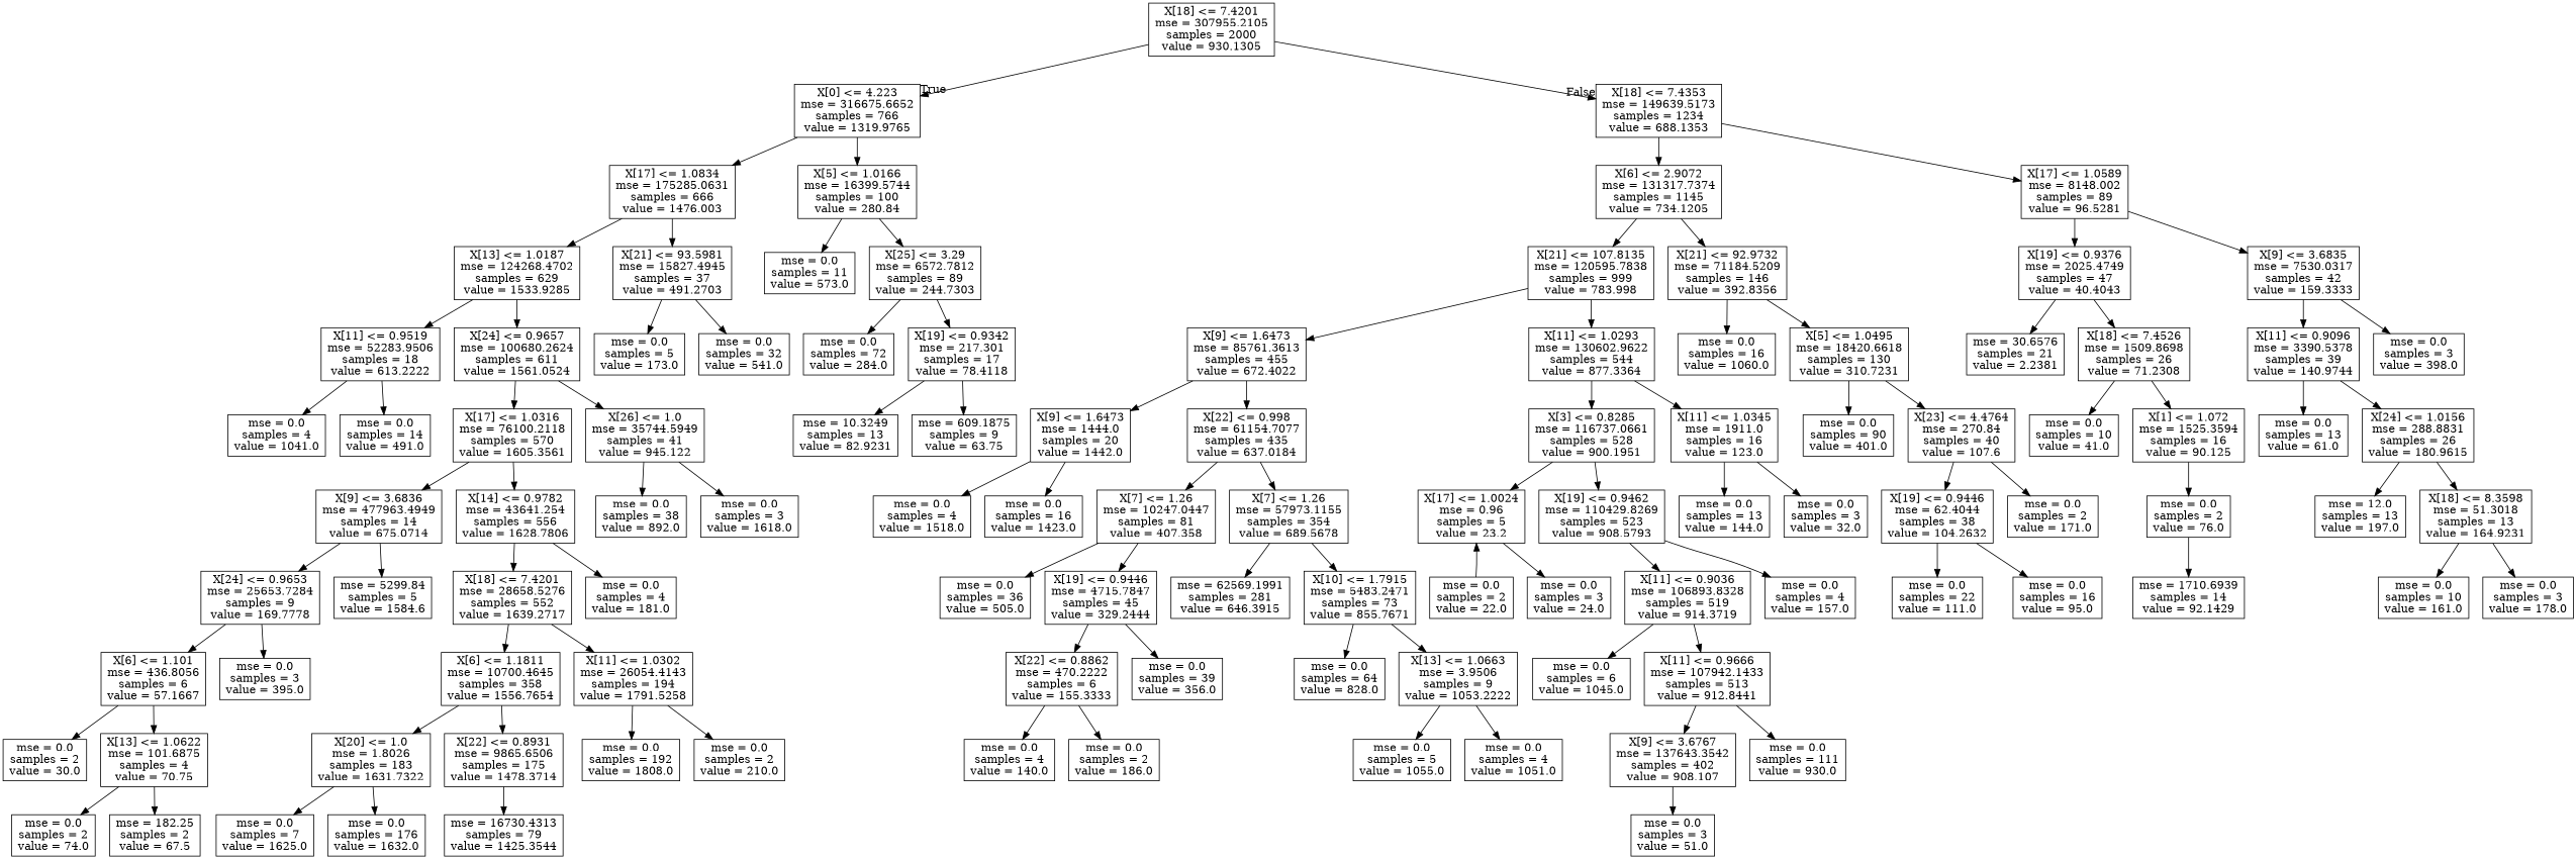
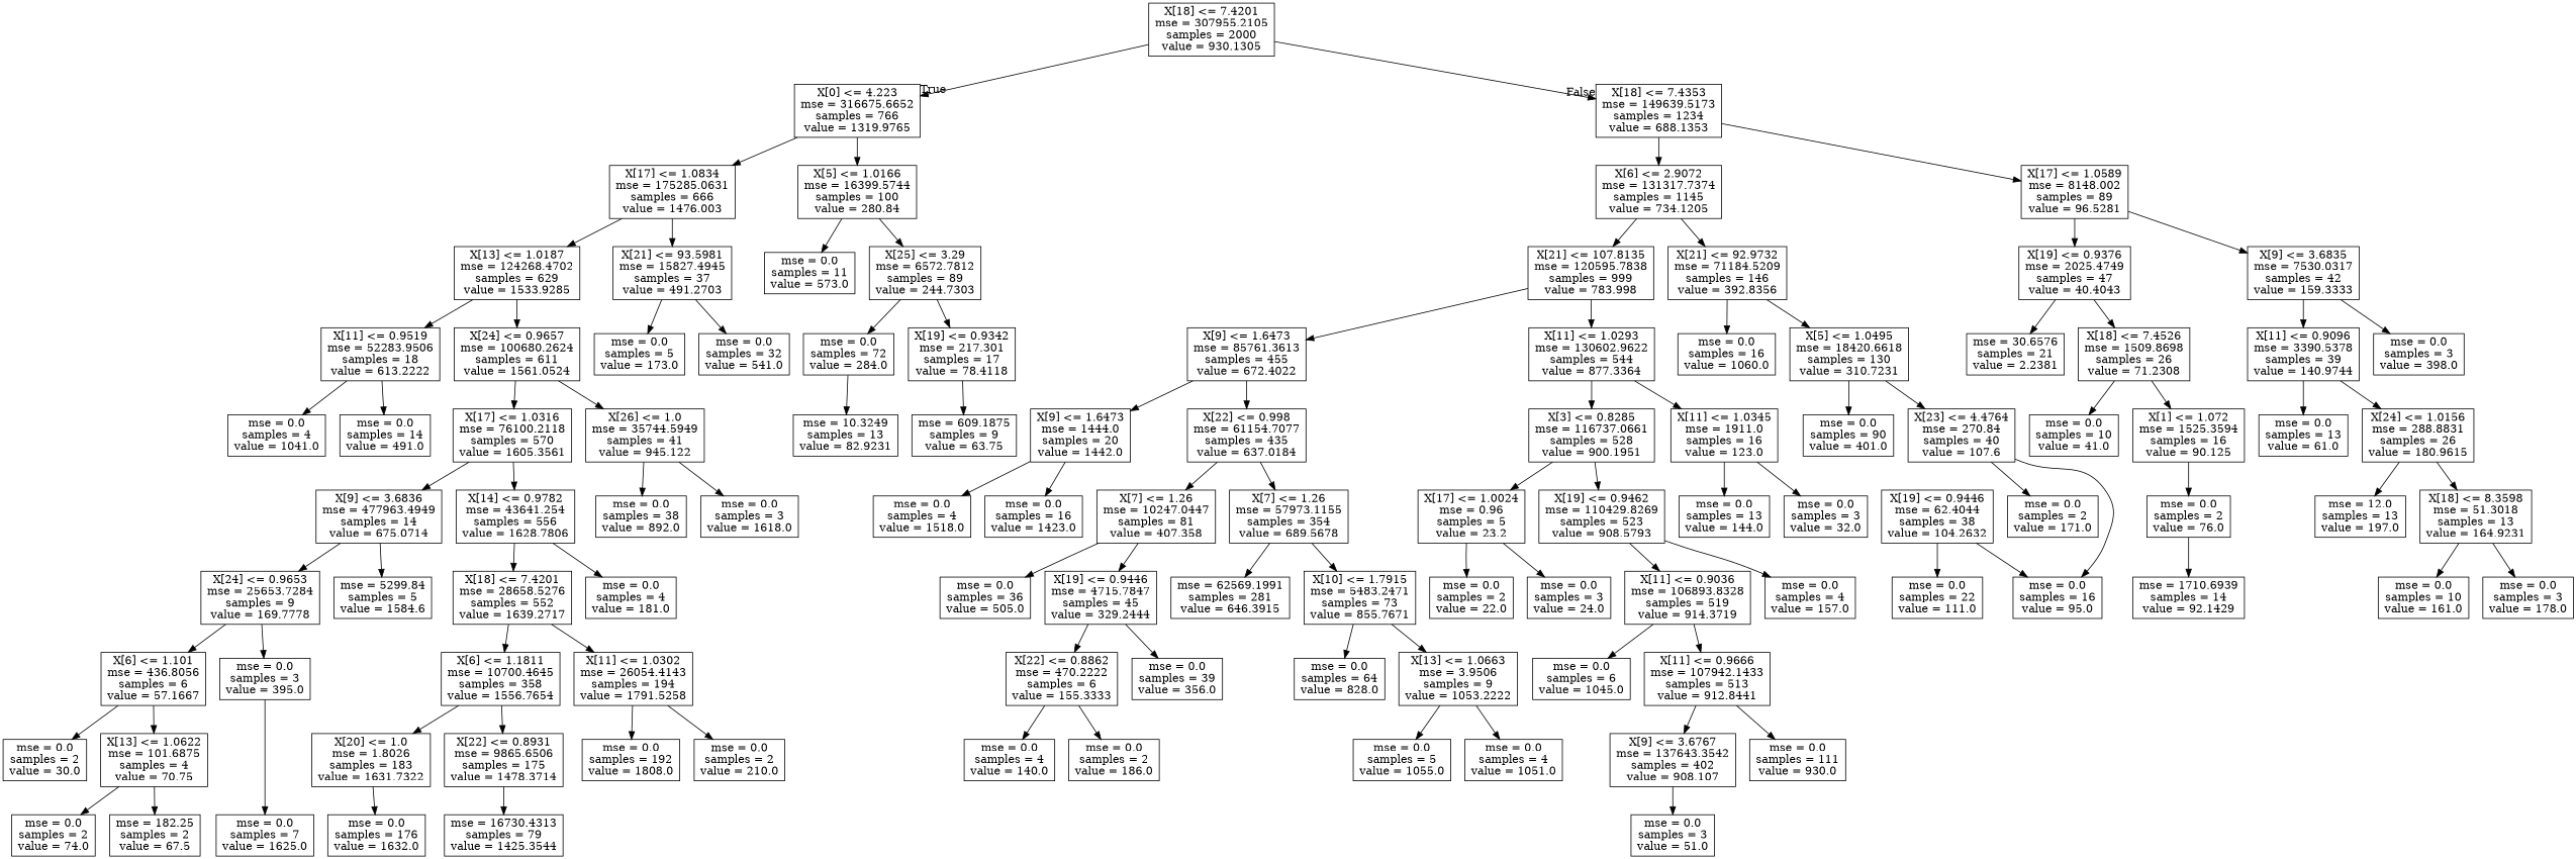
  digraph {
    node [shape=box]
    n1 [label="X[18] <= 7.4201\nmse = 307955.2105\nsamples = 2000\nvalue = 930.1305"]
    n2 [label="X[0] <= 4.223\nmse = 316675.6652\nsamples = 766\nvalue = 1319.9765"]
    n3 [label="X[18] <= 7.4353\nmse = 149639.5173\nsamples = 1234\nvalue = 688.1353"]
    n4 [label="X[17] <= 1.0834\nmse = 175285.0631\nsamples = 666\nvalue = 1476.003"]
    n5 [label="X[5] <= 1.0166\nmse = 16399.5744\nsamples = 100\nvalue = 280.84"]
    n6 [label="X[6] <= 2.9072\nmse = 131317.7374\nsamples = 1145\nvalue = 734.1205"]
    n7 [label="X[17] <= 1.0589\nmse = 8148.002\nsamples = 89\nvalue = 96.5281"]
    n8 [label="X[13] <= 1.0187\nmse = 124268.4702\nsamples = 629\nvalue = 1533.9285"]
    n9 [label="X[21] <= 93.5981\nmse = 15827.4945\nsamples = 37\nvalue = 491.2703"]
    n10 [label="mse = 0.0\nsamples = 11\nvalue = 573.0"]
    n11 [label="X[25] <= 3.29\nmse = 6572.7812\nsamples = 89\nvalue = 244.7303"]
    n12 [label="X[11] <= 0.9519\nmse = 52283.9506\nsamples = 18\nvalue = 613.2222"]
    n13 [label="X[24] <= 0.9657\nmse = 100680.2624\nsamples = 611\nvalue = 1561.0524"]
    n14 [label="mse = 0.0\nsamples = 5\nvalue = 173.0"]
    n15 [label="mse = 0.0\nsamples = 32\nvalue = 541.0"]
    n16 [label="mse = 0.0\nsamples = 4\nvalue = 1041.0"]
    n17 [label="mse = 0.0\nsamples = 14\nvalue = 491.0"]
    n18 [label="X[17] <= 1.0316\nmse = 76100.2118\nsamples = 570\nvalue = 1605.3561"]
    n19 [label="X[26] <= 1.0\nmse = 35744.5949\nsamples = 41\nvalue = 945.122"]
    n20 [label="X[9] <= 3.6836\nmse = 477963.4949\nsamples = 14\nvalue = 675.0714"]
    n21 [label="X[14] <= 0.9782\nmse = 43641.254\nsamples = 556\nvalue = 1628.7806"]
    n22 [label="mse = 0.0\nsamples = 38\nvalue = 892.0"]
    n23 [label="mse = 0.0\nsamples = 3\nvalue = 1618.0"]
    n24 [label="X[24] <= 0.9653\nmse = 25653.7284\nsamples = 9\nvalue = 169.7778"]
    n25 [label="mse = 5299.84\nsamples = 5\nvalue = 1584.6"]
    n26 [label="X[18] <= 7.4201\nmse = 28658.5276\nsamples = 552\nvalue = 1639.2717"]
    n27 [label="mse = 0.0\nsamples = 4\nvalue = 181.0"]
    n28 [label="X[6] <= 1.101\nmse = 436.8056\nsamples = 6\nvalue = 57.1667"]
    n29 [label="mse = 0.0\nsamples = 3\nvalue = 395.0"]
    n30 [label="mse = 0.0\nsamples = 2\nvalue = 30.0"]
    n31 [label="X[13] <= 1.0622\nmse = 101.6875\nsamples = 4\nvalue = 70.75"]
    n32 [label="mse = 0.0\nsamples = 2\nvalue = 74.0"]
    n33 [label="mse = 182.25\nsamples = 2\nvalue = 67.5"]
    n34 [label="X[6] <= 1.1811\nmse = 10700.4645\nsamples = 358\nvalue = 1556.7654"]
    n35 [label="X[11] <= 1.0302\nmse = 26054.4143\nsamples = 194\nvalue = 1791.5258"]
    n36 [label="X[20] <= 1.0\nmse = 1.8026\nsamples = 183\nvalue = 1631.7322"]
    n37 [label="X[22] <= 0.8931\nmse = 9865.6506\nsamples = 175\nvalue = 1478.3714"]
    n38 [label="mse = 0.0\nsamples = 192\nvalue = 1808.0"]
    n39 [label="mse = 0.0\nsamples = 2\nvalue = 210.0"]
    n40 [label="mse = 0.0\nsamples = 176\nvalue = 1632.0"]
    n41 [label="mse = 0.0\nsamples = 7\nvalue = 1625.0"]
    n42 [label="mse = 16730.4313\nsamples = 79\nvalue = 1425.3544"]
    n43 [label="mse = 0.0\nsamples = 72\nvalue = 284.0"]
    n44 [label="X[19] <= 0.9342\nmse = 217.301\nsamples = 17\nvalue = 78.4118"]
    n45 [label="mse = 609.1875\nsamples = 9\nvalue = 63.75"]
    n46 [label="mse = 10.3249\nsamples = 13\nvalue = 82.9231"]
    n47 [label="X[21] <= 107.8135\nmse = 120595.7838\nsamples = 999\nvalue = 783.998"]
    n48 [label="X[21] <= 92.9732\nmse = 71184.5209\nsamples = 146\nvalue = 392.8356"]
    n49 [label="X[19] <= 0.9376\nmse = 2025.4749\nsamples = 47\nvalue = 40.4043"]
    n50 [label="X[9] <= 3.6835\nmse = 7530.0317\nsamples = 42\nvalue = 159.3333"]
    n51 [label="X[9] <= 1.6473\nmse = 85761.3613\nsamples = 455\nvalue = 672.4022"]
    n52 [label="X[11] <= 1.0293\nmse = 130602.9622\nsamples = 544\nvalue = 877.3364"]
    n53 [label="mse = 0.0\nsamples = 16\nvalue = 1060.0"]
    n54 [label="X[5] <= 1.0495\nmse = 18420.6618\nsamples = 130\nvalue = 310.7231"]
    n55 [label="X[9] <= 1.6473\nmse = 1444.0\nsamples = 20\nvalue = 1442.0"]
    n56 [label="X[22] <= 0.998\nmse = 61154.7077\nsamples = 435\nvalue = 637.0184"]
    n57 [label="X[3] <= 0.8285\nmse = 116737.0661\nsamples = 528\nvalue = 900.1951"]
    n58 [label="X[11] <= 1.0345\nmse = 1911.0\nsamples = 16\nvalue = 123.0"]
    n59 [label="mse = 0.0\nsamples = 4\nvalue = 1518.0"]
    n60 [label="mse = 0.0\nsamples = 16\nvalue = 1423.0"]
    n61 [label="X[7] <= 1.26\nmse = 10247.0447\nsamples = 81\nvalue = 407.358"]
    n62 [label="X[7] <= 1.26\nmse = 57973.1155\nsamples = 354\nvalue = 689.5678"]
    n63 [label="mse = 0.0\nsamples = 36\nvalue = 505.0"]
    n64 [label="X[19] <= 0.9446\nmse = 4715.7847\nsamples = 45\nvalue = 329.2444"]
    n65 [label="mse = 62569.1991\nsamples = 281\nvalue = 646.3915"]
    n66 [label="X[10] <= 1.7915\nmse = 5483.2471\nsamples = 73\nvalue = 855.7671"]
    n67 [label="X[22] <= 0.8862\nmse = 470.2222\nsamples = 6\nvalue = 155.3333"]
    n68 [label="mse = 0.0\nsamples = 39\nvalue = 356.0"]
    n69 [label="mse = 0.0\nsamples = 4\nvalue = 140.0"]
    n70 [label="mse = 0.0\nsamples = 2\nvalue = 186.0"]
    n71 [label="mse = 0.0\nsamples = 64\nvalue = 828.0"]
    n72 [label="X[13] <= 1.0663\nmse = 3.9506\nsamples = 9\nvalue = 1053.2222"]
    n73 [label="mse = 0.0\nsamples = 5\nvalue = 1055.0"]
    n74 [label="mse = 0.0\nsamples = 4\nvalue = 1051.0"]
    n75 [label="X[17] <= 1.0024\nmse = 0.96\nsamples = 5\nvalue = 23.2"]
    n76 [label="X[19] <= 0.9462\nmse = 110429.8269\nsamples = 523\nvalue = 908.5793"]
    n77 [label="mse = 0.0\nsamples = 13\nvalue = 144.0"]
    n78 [label="mse = 0.0\nsamples = 3\nvalue = 32.0"]
    n79 [label="mse = 0.0\nsamples = 2\nvalue = 22.0"]
    n80 [label="mse = 0.0\nsamples = 3\nvalue = 24.0"]
    n81 [label="X[11] <= 0.9036\nmse = 106893.8328\nsamples = 519\nvalue = 914.3719"]
    n82 [label="mse = 0.0\nsamples = 4\nvalue = 157.0"]
    n83 [label="mse = 0.0\nsamples = 6\nvalue = 1045.0"]
    n84 [label="X[11] <= 0.9666\nmse = 107942.1433\nsamples = 513\nvalue = 912.8441"]
    n85 [label="X[9] <= 3.6767\nmse = 137643.3542\nsamples = 402\nvalue = 908.107"]
    n86 [label="mse = 0.0\nsamples = 111\nvalue = 930.0"]
    n87 [label="mse = 0.0\nsamples = 3\nvalue = 51.0"]
    n88 [label="mse = 0.0\nsamples = 90\nvalue = 401.0"]
    n89 [label="X[23] <= 4.4764\nmse = 270.84\nsamples = 40\nvalue = 107.6"]
    n90 [label="X[19] <= 0.9446\nmse = 62.4044\nsamples = 38\nvalue = 104.2632"]
    n91 [label="mse = 0.0\nsamples = 2\nvalue = 171.0"]
    n92 [label="mse = 0.0\nsamples = 16\nvalue = 95.0"]
    n93 [label="mse = 0.0\nsamples = 22\nvalue = 111.0"]
    n94 [label="mse = 30.6576\nsamples = 21\nvalue = 2.2381"]
    n95 [label="X[18] <= 7.4526\nmse = 1509.8698\nsamples = 26\nvalue = 71.2308"]
    n96 [label="X[11] <= 0.9096\nmse = 3390.5378\nsamples = 39\nvalue = 140.9744"]
    n97 [label="mse = 0.0\nsamples = 3\nvalue = 398.0"]
    n98 [label="mse = 0.0\nsamples = 10\nvalue = 41.0"]
    n99 [label="X[1] <= 1.072\nmse = 1525.3594\nsamples = 16\nvalue = 90.125"]
    n100 [label="mse = 0.0\nsamples = 2\nvalue = 76.0"]
    n101 [label="mse = 1710.6939\nsamples = 14\nvalue = 92.1429"]
    n102 [label="mse = 0.0\nsamples = 13\nvalue = 61.0"]
    n103 [label="X[24] <= 1.0156\nmse = 288.8831\nsamples = 26\nvalue = 180.9615"]
    n104 [label="mse = 12.0\nsamples = 13\nvalue = 197.0"]
    n105 [label="X[18] <= 8.3598\nmse = 51.3018\nsamples = 13\nvalue = 164.9231"]
    n106 [label="mse = 0.0\nsamples = 10\nvalue = 161.0"]
    n107 [label="mse = 0.0\nsamples = 3\nvalue = 178.0"]
    n1 -> n2 [headlabel=True labelangle=45 labeldistance=2.5]
    n1 -> n3 [headlabel=False labelangle=-45 labeldistance=2.5]
    n2 -> n4
    n2 -> n5
    n3 -> n6
    n3 -> n7
    n4 -> n8
    n4 -> n9
    n5 -> n10
    n5 -> n11
    n6 -> n47
    n6 -> n48
    n7 -> n49
    n7 -> n50
    n8 -> n12
    n8 -> n13
    n9 -> n14
    n9 -> n15
    n11 -> n43
    n11 -> n44
    n12 -> n16
    n12 -> n17
    n13 -> n18
    n13 -> n19
    n18 -> n20
    n18 -> n21
    n19 -> n22
    n19 -> n23
    n20 -> n24
    n20 -> n25
    n21 -> n26
    n21 -> n27
    n24 -> n28
    n24 -> n29
    n26 -> n34
    n26 -> n35
    n28 -> n30
    n28 -> n31
    n31 -> n32
    n31 -> n33
    n34 -> n36
    n34 -> n37
    n35 -> n38
    n35 -> n39
    n36 -> n40
-   n36 -> n41
+   n29 -> n41
    n37 -> n42
    n44 -> n45
-   n44 -> n46
+   n43 -> n46
    n47 -> n51
    n47 -> n52
    n48 -> n53
    n48 -> n54
    n49 -> n94
    n49 -> n95
    n50 -> n96
    n50 -> n97
    n51 -> n55
    n51 -> n56
    n52 -> n57
    n52 -> n58
    n54 -> n88
    n54 -> n89
    n55 -> n59
    n55 -> n60
    n56 -> n61
    n56 -> n62
    n57 -> n75
    n57 -> n76
    n58 -> n77
    n58 -> n78
    n61 -> n63
    n61 -> n64
    n62 -> n65
    n62 -> n66
    n64 -> n67
    n64 -> n68
    n66 -> n71
    n66 -> n72
    n67 -> n69
    n67 -> n70
    n72 -> n73
    n72 -> n74
-   n79 -> n75
+   n75 -> n79
    n75 -> n80
    n76 -> n81
    n76 -> n82
    n81 -> n83
    n81 -> n84
    n84 -> n85
    n84 -> n86
    n85 -> n87
-   n89 -> n90
+   n89 -> n92
    n89 -> n91
    n90 -> n92
    n90 -> n93
    n95 -> n98
    n95 -> n99
    n96 -> n102
    n96 -> n103
    n99 -> n100
    n100 -> n101
    n103 -> n104
    n103 -> n105
    n105 -> n106
    n105 -> n107
  }
